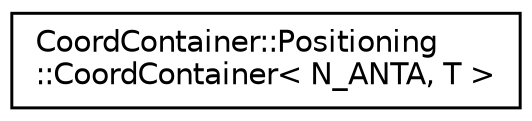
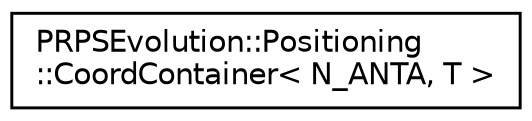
  digraph {
    rankdir=LR
-   n1 [color=black fillcolor=white fontname=Helvetica fontsize=10 height=0.2 label="CoordContainer::Positioning\l::CoordContainer\< N_ANTA, T \>" shape=record style=filled width=0.4]
+   n1 [color=black fillcolor=white fontname=Helvetica fontsize=10 height=0.2 label="PRPSEvolution::Positioning\l::CoordContainer\< N_ANTA, T \>" shape=record style=filled width=0.4]
  }
